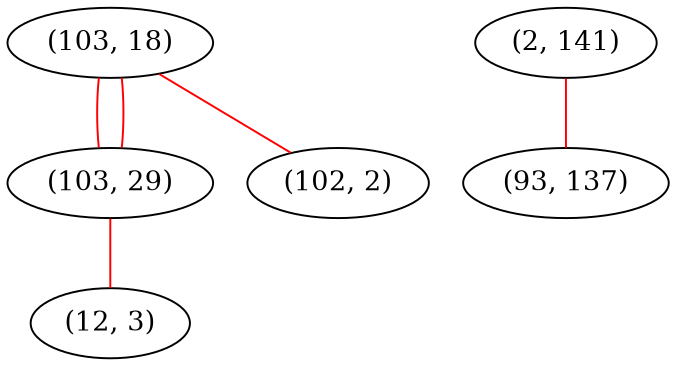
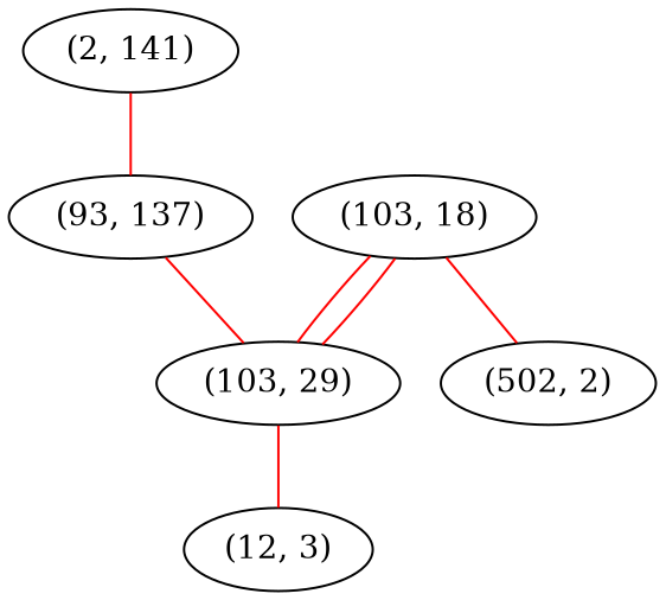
  graph {
    edge [color=red weight=1]
    n1 [label="(103, 29)"]
    "(93, 137)"
    "(12, 3)"
    "(103, 18)"
-   "(102, 2)"
+   "(102, 2)" [label="(502, 2)"]
    "(2, 141)"
    n1 -- "(12, 3)"
+   "(93, 137)" -- n1
    "(103, 18)" -- n1
    "(103, 18)" -- n1
    "(103, 18)" -- "(102, 2)"
    "(2, 141)" -- "(93, 137)"
  }
